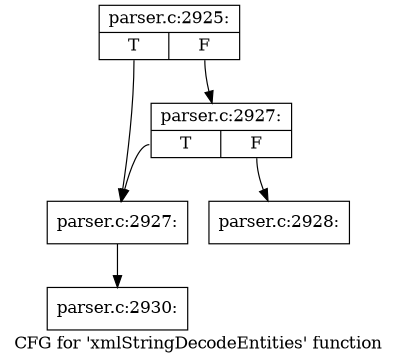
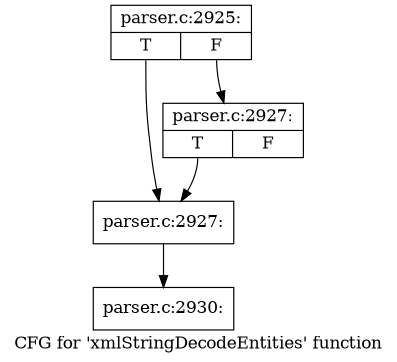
  digraph {
    label="CFG for 'xmlStringDecodeEntities' function"
    node [shape=record]
    edge [tailport=s0]
    n1 [label="{parser.c:2925:|{<s0>T|<s1>F}}"]
    n2 [label="{parser.c:2927:}"]
    n3 [label="{parser.c:2927:|{<s0>T|<s1>F}}"]
    n4 [label="{parser.c:2930:}"]
-   n5 [label="{parser.c:2928:}"]
    n1 -> n2
    n1 -> n3 [tailport=s1]
    n2 -> n4 [tailport=""]
    n3 -> n2
-   n3 -> n5 [tailport=s1]
  }
